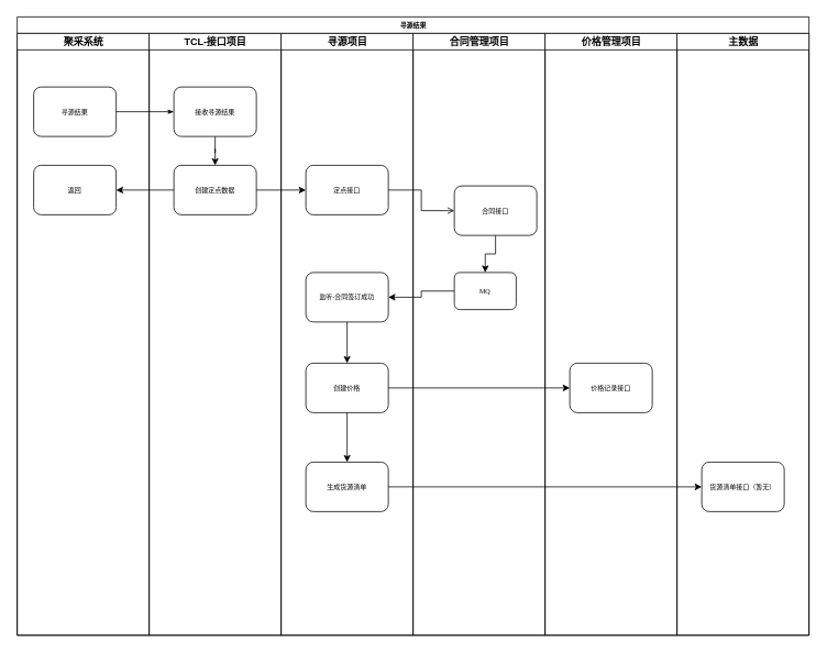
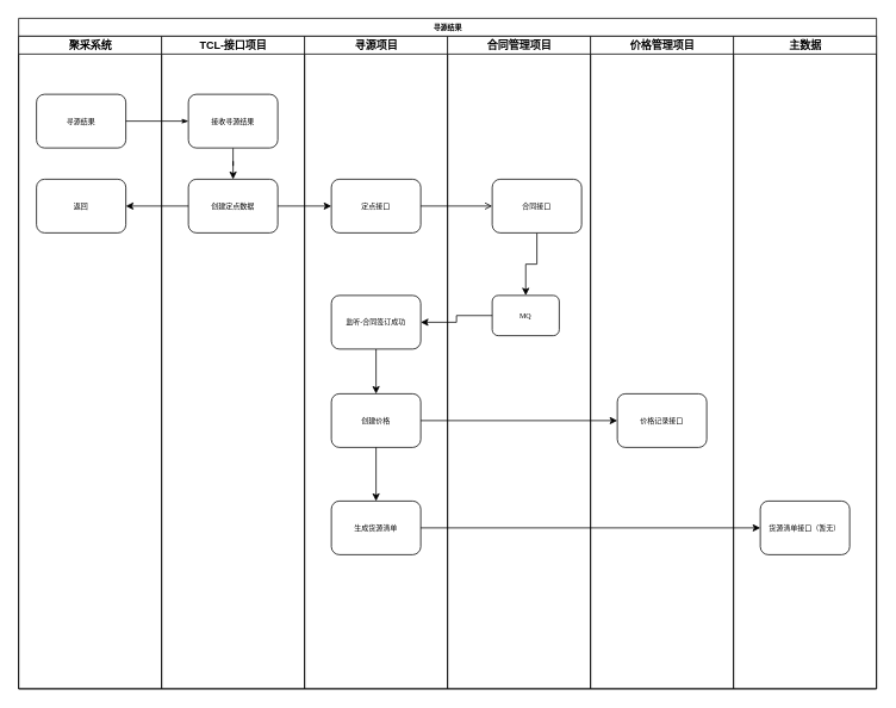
  <mxCell id="0" />
  <mxCell id="1" parent="0" />
  <mxCell id="2" value="寻源结果" style="swimlane;html=1;childLayout=stackLayout;startSize=20;rounded=0;shadow=0;labelBackgroundColor=none;strokeWidth=1;fontFamily=Verdana;fontSize=8;align=center;" parent="1" vertex="1"><mxGeometry x="20" y="20" width="960" height="750" as="geometry" /></mxCell>
  <mxCell id="3" value="聚采系统" style="swimlane;html=1;startSize=20;" parent="2" vertex="1"><mxGeometry y="20" width="160" height="730" as="geometry" /></mxCell>
  <mxCell id="4" value="寻源结果" style="rounded=1;whiteSpace=wrap;html=1;shadow=0;labelBackgroundColor=none;strokeWidth=1;fontFamily=Verdana;fontSize=8;align=center;" parent="3" vertex="1"><mxGeometry x="20" y="65" width="100" height="60" as="geometry" /></mxCell>
  <mxCell id="5" value="返回" style="rounded=1;whiteSpace=wrap;html=1;shadow=0;labelBackgroundColor=none;strokeWidth=1;fontFamily=Verdana;fontSize=8;align=center;" vertex="1" parent="3"><mxGeometry x="20" y="160" width="100" height="60" as="geometry" /></mxCell>
  <mxCell id="6" style="edgeStyle=orthogonalEdgeStyle;rounded=1;html=1;labelBackgroundColor=none;startArrow=none;startFill=0;startSize=5;endArrow=classicThin;endFill=1;endSize=5;jettySize=auto;orthogonalLoop=1;strokeWidth=1;fontFamily=Verdana;fontSize=8" parent="2" source="4" target="9" edge="1"><mxGeometry relative="1" as="geometry" /></mxCell>
  <mxCell id="7" value="TCL-接口项目" style="swimlane;html=1;startSize=20;" parent="2" vertex="1"><mxGeometry x="160" y="20" width="160" height="730" as="geometry" /></mxCell>
  <mxCell id="8" style="edgeStyle=orthogonalEdgeStyle;rounded=0;orthogonalLoop=1;jettySize=auto;html=1;" edge="1" parent="7" source="9" target="10"><mxGeometry relative="1" as="geometry" /></mxCell>
  <mxCell id="9" value="接收寻源结果" style="rounded=1;whiteSpace=wrap;html=1;shadow=0;labelBackgroundColor=none;strokeWidth=1;fontFamily=Verdana;fontSize=8;align=center;" parent="7" vertex="1"><mxGeometry x="30" y="65" width="100" height="60" as="geometry" /></mxCell>
  <mxCell id="10" value="创建定点数据" style="rounded=1;whiteSpace=wrap;html=1;shadow=0;labelBackgroundColor=none;strokeWidth=1;fontFamily=Verdana;fontSize=8;align=center;" vertex="1" parent="7"><mxGeometry x="30" y="160" width="100" height="60" as="geometry" /></mxCell>
  <mxCell id="11" value="寻源项目" style="swimlane;html=1;startSize=20;" parent="2" vertex="1"><mxGeometry x="320" y="20" width="160" height="730" as="geometry" /></mxCell>
  <mxCell id="12" value="定点接口" style="rounded=1;whiteSpace=wrap;html=1;shadow=0;labelBackgroundColor=none;strokeWidth=1;fontFamily=Verdana;fontSize=8;align=center;" parent="11" vertex="1"><mxGeometry x="30" y="160" width="100" height="60" as="geometry" /></mxCell>
  <mxCell id="13" style="edgeStyle=orthogonalEdgeStyle;rounded=0;orthogonalLoop=1;jettySize=auto;html=1;entryX=0.5;entryY=0;entryDx=0;entryDy=0;" edge="1" parent="11" source="14" target="15"><mxGeometry relative="1" as="geometry" /></mxCell>
  <mxCell id="14" value="监听-合同签订成功" style="rounded=1;whiteSpace=wrap;html=1;shadow=0;labelBackgroundColor=none;strokeWidth=1;fontFamily=Verdana;fontSize=8;align=center;" vertex="1" parent="11"><mxGeometry x="30" y="290" width="100" height="60" as="geometry" /></mxCell>
  <mxCell id="15" value="创建价格" style="rounded=1;whiteSpace=wrap;html=1;shadow=0;labelBackgroundColor=none;strokeWidth=1;fontFamily=Verdana;fontSize=8;align=center;" vertex="1" parent="11"><mxGeometry x="30" y="400" width="100" height="60" as="geometry" /></mxCell>
  <mxCell id="16" value="生成货源清单" style="rounded=1;whiteSpace=wrap;html=1;shadow=0;labelBackgroundColor=none;strokeWidth=1;fontFamily=Verdana;fontSize=8;align=center;" vertex="1" parent="11"><mxGeometry x="30" y="520" width="100" height="60" as="geometry" /></mxCell>
  <mxCell id="17" style="edgeStyle=orthogonalEdgeStyle;rounded=0;orthogonalLoop=1;jettySize=auto;html=1;" edge="1" parent="11" source="15" target="16"><mxGeometry relative="1" as="geometry" /></mxCell>
  <mxCell id="18" value="合同管理项目" style="swimlane;html=1;startSize=20;" parent="2" vertex="1"><mxGeometry x="480" y="20" width="160" height="730" as="geometry" /></mxCell>
  <mxCell id="19" value="" style="edgeStyle=orthogonalEdgeStyle;rounded=0;orthogonalLoop=1;jettySize=auto;html=1;" edge="1" parent="18"><mxGeometry relative="1" as="geometry"><mxPoint x="80" y="300" as="targetPoint" /></mxGeometry></mxCell>
  <mxCell id="20" style="edgeStyle=orthogonalEdgeStyle;rounded=1;html=1;labelBackgroundColor=none;startArrow=none;startFill=0;startSize=5;endArrow=classicThin;endFill=1;endSize=5;jettySize=auto;orthogonalLoop=1;strokeColor=#000000;strokeWidth=1;fontFamily=Verdana;fontSize=8;fontColor=#000000;" parent="18" edge="1"><mxGeometry relative="1" as="geometry"><mxPoint x="80" y="300" as="sourcePoint" /></mxGeometry></mxCell>
  <mxCell id="21" style="edgeStyle=orthogonalEdgeStyle;rounded=1;html=1;labelBackgroundColor=none;startArrow=none;startFill=0;startSize=5;endArrow=classicThin;endFill=1;endSize=5;jettySize=auto;orthogonalLoop=1;strokeWidth=1;fontFamily=Verdana;fontSize=8" parent="18" edge="1"><mxGeometry relative="1" as="geometry"><mxPoint x="80" y="380" as="sourcePoint" /></mxGeometry></mxCell>
  <mxCell id="22" value="MQ" style="rounded=1;whiteSpace=wrap;html=1;shadow=0;labelBackgroundColor=none;strokeWidth=1;fontFamily=Verdana;fontSize=8;align=center;" vertex="1" parent="18"><mxGeometry x="50" y="290" width="75" height="45" as="geometry" /></mxCell>
  <mxCell id="23" style="edgeStyle=orthogonalEdgeStyle;rounded=0;orthogonalLoop=1;jettySize=auto;html=1;" edge="1" parent="18" source="24" target="22"><mxGeometry relative="1" as="geometry" /></mxCell>
- <mxCell id="24" value="合同接口" style="rounded=1;whiteSpace=wrap;html=1;shadow=0;labelBackgroundColor=none;strokeWidth=1;fontFamily=Verdana;fontSize=8;align=center;" vertex="1" parent="18"><mxGeometry x="50" y="185" width="100" height="60" as="geometry" /></mxCell>
+ <mxCell id="24" value="合同接口" style="rounded=1;whiteSpace=wrap;html=1;shadow=0;labelBackgroundColor=none;strokeWidth=1;fontFamily=Verdana;fontSize=8;align=center;" vertex="1" parent="18"><mxGeometry x="50" y="160" width="100" height="60" as="geometry" /></mxCell>
  <mxCell id="25" value="价格管理项目" style="swimlane;html=1;startSize=20;" parent="2" vertex="1"><mxGeometry x="640" y="20" width="160" height="730" as="geometry" /></mxCell>
  <mxCell id="26" value="价格记录接口" style="rounded=1;whiteSpace=wrap;html=1;shadow=0;labelBackgroundColor=none;strokeWidth=1;fontFamily=Verdana;fontSize=8;align=center;" vertex="1" parent="25"><mxGeometry x="30" y="400" width="100" height="60" as="geometry" /></mxCell>
  <mxCell id="27" value="主数据" style="swimlane;html=1;startSize=20;" parent="2" vertex="1"><mxGeometry x="800" y="20" width="160" height="730" as="geometry" /></mxCell>
  <mxCell id="28" value="货源清单接口（暂无）" style="rounded=1;whiteSpace=wrap;html=1;shadow=0;labelBackgroundColor=none;strokeWidth=1;fontFamily=Verdana;fontSize=8;align=center;" vertex="1" parent="27"><mxGeometry x="30" y="520" width="100" height="60" as="geometry" /></mxCell>
  <mxCell id="29" style="edgeStyle=orthogonalEdgeStyle;rounded=0;orthogonalLoop=1;jettySize=auto;html=1;" edge="1" parent="2" source="10" target="12"><mxGeometry relative="1" as="geometry" /></mxCell>
  <mxCell id="30" style="edgeStyle=orthogonalEdgeStyle;rounded=0;orthogonalLoop=1;jettySize=auto;html=1;" edge="1" parent="2" source="15" target="26"><mxGeometry relative="1" as="geometry" /></mxCell>
  <mxCell id="31" style="edgeStyle=orthogonalEdgeStyle;rounded=0;orthogonalLoop=1;jettySize=auto;html=1;" edge="1" parent="2" source="16" target="28"><mxGeometry relative="1" as="geometry" /></mxCell>
  <mxCell id="32" style="edgeStyle=orthogonalEdgeStyle;rounded=0;orthogonalLoop=1;jettySize=auto;html=1;endArrow=open;" edge="1" parent="2" source="12" target="24"><mxGeometry relative="1" as="geometry" /></mxCell>
  <mxCell id="33" style="edgeStyle=orthogonalEdgeStyle;rounded=0;orthogonalLoop=1;jettySize=auto;html=1;" edge="1" parent="2" source="10" target="5"><mxGeometry relative="1" as="geometry" /></mxCell>
  <mxCell id="34" style="edgeStyle=orthogonalEdgeStyle;rounded=0;orthogonalLoop=1;jettySize=auto;html=1;" edge="1" parent="2" source="22" target="14"><mxGeometry relative="1" as="geometry" /></mxCell>
